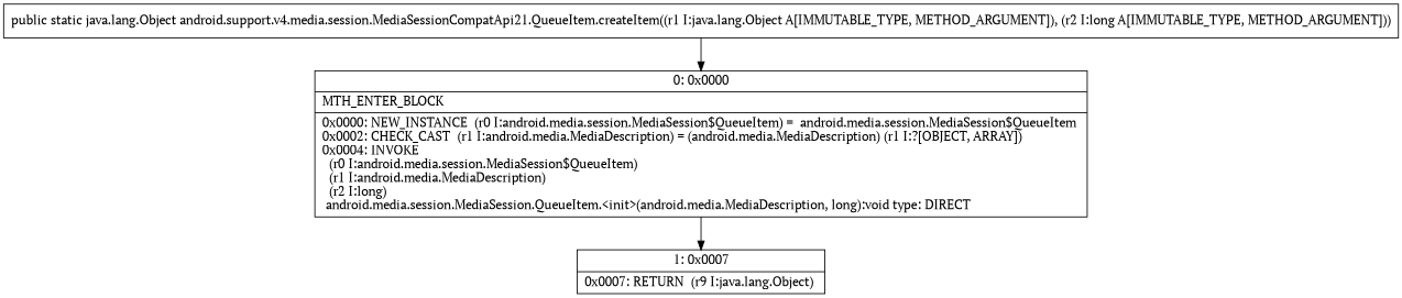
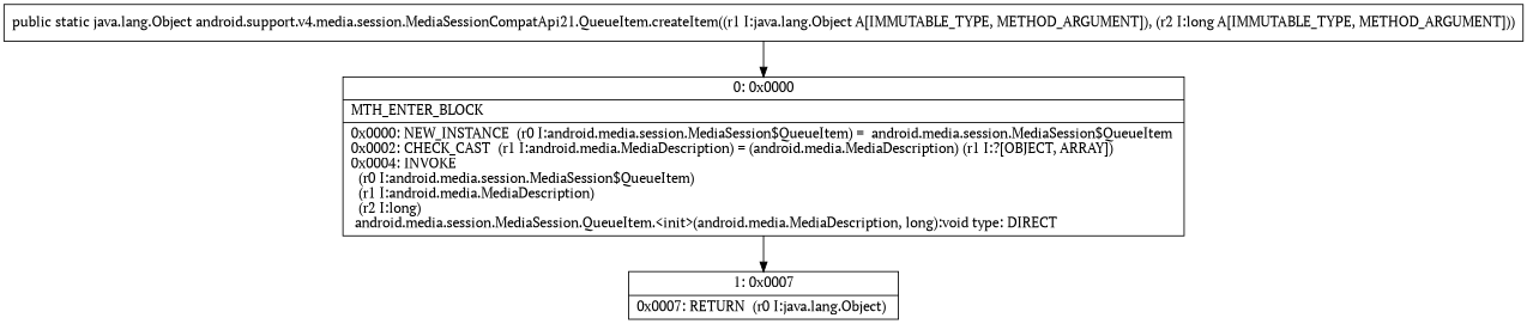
  digraph {
    fontname="PT Serif"
    node [shape=record fontname="PT Serif"]
    edge [fontname="PT Serif"]
    n1 [label="{0\:\ 0x0000|MTH_ENTER_BLOCK\l|0x0000: NEW_INSTANCE  (r0 I:android.media.session.MediaSession$QueueItem) =  android.media.session.MediaSession$QueueItem \l0x0002: CHECK_CAST  (r1 I:android.media.MediaDescription) = (android.media.MediaDescription) (r1 I:?[OBJECT, ARRAY]) \l0x0004: INVOKE  \l  (r0 I:android.media.session.MediaSession$QueueItem)\l  (r1 I:android.media.MediaDescription)\l  (r2 I:long)\l android.media.session.MediaSession.QueueItem.\<init\>(android.media.MediaDescription, long):void type: DIRECT \l}"]
-   n2 [label="{1\:\ 0x0007|0x0007: RETURN  (r9 I:java.lang.Object) \l}"]
+   n2 [label="{1\:\ 0x0007|0x0007: RETURN  (r0 I:java.lang.Object) \l}"]
    n3 [label="{public static java.lang.Object android.support.v4.media.session.MediaSessionCompatApi21.QueueItem.createItem((r1 I:java.lang.Object A[IMMUTABLE_TYPE, METHOD_ARGUMENT]), (r2 I:long A[IMMUTABLE_TYPE, METHOD_ARGUMENT])) }"]
    n1 -> n2
    n3 -> n1
  }
